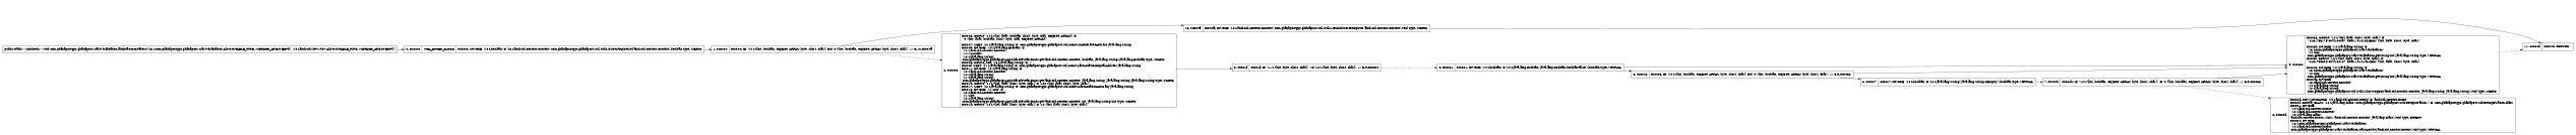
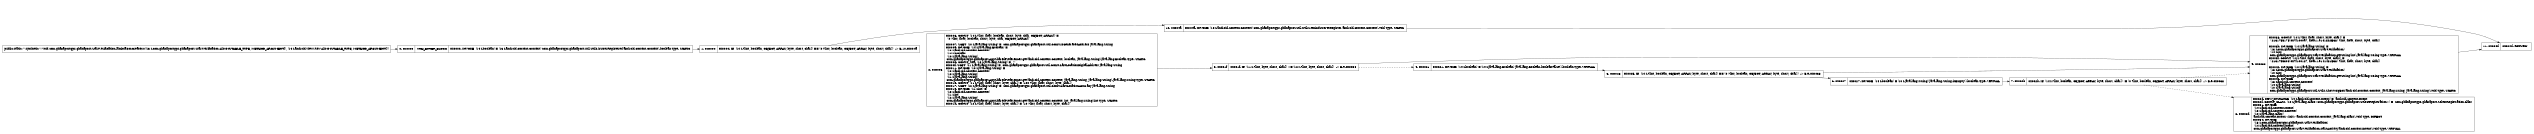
  digraph {
    rankdir=LR
    node [shape=record]
    n1 [label="{0\:\ 0x0000|MTH_ENTER_BLOCK\l|0x0000: INVOKE  (r4 I:boolean) = (r3 I:android.content.Context) com.ghanapostgps.ghanapost.util.Utils.isUserRegistered(android.content.Context):boolean type: STATIC \l}"]
    n2 [label="{1\:\ 0x0004|0x0004: IF  (r4 I:?[int, boolean, OBJECT, ARRAY, byte, short, char]) == (0 ?[int, boolean, OBJECT, ARRAY, byte, short, char])  \-\> B:10:0x004a \l}"]
    n3 [label="{2\:\ 0x0006|0x0006: CONST  (r4 I:?[int, float, boolean, short, byte, char, OBJECT, ARRAY]) = \l  (0 ?[int, float, boolean, short, byte, char, OBJECT, ARRAY])\l \l0x0007: SGET  (r0 I:java.lang.String) =  com.ghanapostgps.ghanapost.util.Const.IsGeneratedAddress java.lang.String \l0x0009: INVOKE  (r4 I:java.lang.Boolean) = \l  (r3 I:android.content.Context)\l  (r4 I:boolean)\l  (r0 I:java.lang.String)\l com.ghanapostgps.ghanapost.AppSharedPreferences.get(android.content.Context, boolean, java.lang.String):java.lang.Boolean type: STATIC \l0x000d: CONST_STR  (r0 I:java.lang.String) =  \"\" \l0x000f: SGET  (r1 I:java.lang.String) =  com.ghanapostgps.ghanapost.util.Const.LastLocationDigitalAddress java.lang.String \l0x0011: INVOKE  (r0 I:java.lang.String) = \l  (r3 I:android.content.Context)\l  (r0 I:java.lang.String)\l  (r1 I:java.lang.String)\l com.ghanapostgps.ghanapost.AppSharedPreferences.get(android.content.Context, java.lang.String, java.lang.String):java.lang.String type: STATIC \l0x0015: CONST  (r1 I:?[int, float, short, byte, char]) = (100 ?[int, float, short, byte, char]) \l0x0017: SGET  (r2 I:java.lang.String) =  com.ghanapostgps.ghanapost.util.Const.LastLocationAccuracy java.lang.String \l0x0019: INVOKE  (r1 I:int) = \l  (r3 I:android.content.Context)\l  (r1 I:int)\l  (r2 I:java.lang.String)\l com.ghanapostgps.ghanapost.AppSharedPreferences.get(android.content.Context, int, java.lang.String):int type: STATIC \l0x001d: CONST  (r2 I:?[int, float, short, byte, char]) = (10 ?[int, float, short, byte, char]) \l}"]
    n4 [label="{10\:\ 0x004a|0x004a: INVOKE  (r3 I:android.content.Context) com.ghanapostgps.ghanapost.util.Utils.remindUserToRegister(android.content.Context):void type: STATIC \l}"]
    n5 [label="{3\:\ 0x001f|0x001f: IF  (r1 I:?[int, byte, short, char]) \>= (r2 I:?[int, byte, short, char])  \-\> B:9:0x0038 \l}"]
    n6 [label="{11\:\ 0x004d|0x004d: RETURN   \l}"]
    n7 [label="{4\:\ 0x0021|0x0021: INVOKE  (r4 I:boolean) = (r4 I:java.lang.Boolean) java.lang.Boolean.booleanValue():boolean type: VIRTUAL \l}"]
    n8 [label="{9\:\ 0x0038|0x0038: CONST  (r4 I:?[int, float, short, byte, char]) = \l  (2131755175(0x7f1000a7, float:1.9141222E38) ?[int, float, short, byte, char])\l \l0x003b: INVOKE  (r4 I:java.lang.String) = \l  (r3 I:com.ghanapostgps.ghanapost.StartVerification)\l  (r4 I:int)\l com.ghanapostgps.ghanapost.StartVerification.getString(int):java.lang.String type: VIRTUAL \l0x003f: CONST  (r0 I:?[int, float, short, byte, char]) = \l  (2131755303(0x7f100127, float:1.9141481E38) ?[int, float, short, byte, char])\l \l0x0042: INVOKE  (r0 I:java.lang.String) = \l  (r3 I:com.ghanapostgps.ghanapost.StartVerification)\l  (r0 I:int)\l com.ghanapostgps.ghanapost.StartVerification.getString(int):java.lang.String type: VIRTUAL \l0x0046: INVOKE  \l  (r3 I:android.content.Context)\l  (r4 I:java.lang.String)\l  (r0 I:java.lang.String)\l com.ghanapostgps.ghanapost.util.Utils.ShowMsgBox(android.content.Context, java.lang.String, java.lang.String):void type: STATIC \l}"]
    n9 [label="{5\:\ 0x0025|0x0025: IF  (r4 I:?[int, boolean, OBJECT, ARRAY, byte, short, char]) == (0 ?[int, boolean, OBJECT, ARRAY, byte, short, char])  \-\> B:9:0x0038 \l}"]
    n10 [label="{6\:\ 0x0027|0x0027: INVOKE  (r4 I:boolean) = (r0 I:java.lang.String) java.lang.String.isEmpty():boolean type: VIRTUAL \l}"]
    n11 [label="{7\:\ 0x002b|0x002b: IF  (r4 I:?[int, boolean, OBJECT, ARRAY, byte, short, char]) != (0 ?[int, boolean, OBJECT, ARRAY, byte, short, char])  \-\> B:9:0x0038 \l}"]
    n12 [label="{8\:\ 0x002d|0x002d: NEW_INSTANCE  (r4 I:android.content.Intent) =  android.content.Intent \l0x002f: CONST_CLASS  (r0 I:java.lang.Class\<com.ghanapostgps.ghanapost.SelectRegistration\>) =  com.ghanapostgps.ghanapost.SelectRegistration.class \l0x0031: INVOKE  \l  (r4 I:android.content.Intent)\l  (r3 I:android.content.Context)\l  (r0 I:java.lang.Class)\l android.content.Intent.\<init\>(android.content.Context, java.lang.Class):void type: DIRECT \l0x0034: INVOKE  \l  (r3 I:com.ghanapostgps.ghanapost.StartVerification)\l  (r4 I:android.content.Intent)\l com.ghanapostgps.ghanapost.StartVerification.startActivity(android.content.Intent):void type: VIRTUAL \l}"]
    n13 [label="{public static \/* synthetic *\/ void com.ghanapostgps.ghanapost.StartVerification.lambda$onCreate$0((r3 I:com.ghanapostgps.ghanapost.StartVerification A[IMMUTABLE_TYPE, METHOD_ARGUMENT]), (r4 I:android.view.View A[IMMUTABLE_TYPE, METHOD_ARGUMENT])) }"]
    n1 -> n2
-   n2 -> n3 [style=dashed]
    n2 -> n4
    n3 -> n5
    n4 -> n6
    n5 -> n7 [style=dashed]
-   n7 -> n8
+   n5 -> n8
    n7 -> n9
-   n8 -> n6 [style=dashed]
+   n8 -> n6
    n9 -> n8
    n9 -> n10 [style=solid]
    n10 -> n11
-   n11 -> n8
+   n11 -> n8 [style=dashed]
    n11 -> n12 [style=dashed]
    n13 -> n1
  }
